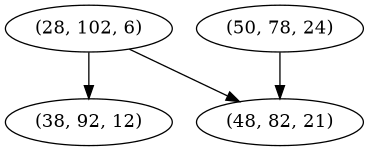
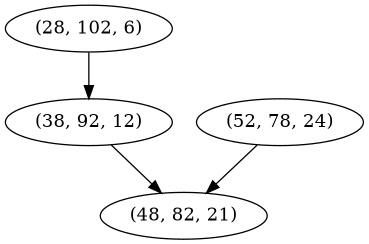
  digraph {
    "(28, 102, 6)"
    "(38, 92, 12)"
    "(48, 82, 21)"
-   "(52, 78, 24)" [label="(50, 78, 24)"]
+   "(52, 78, 24)"
    "(28, 102, 6)" -> "(38, 92, 12)"
-   "(28, 102, 6)" -> "(48, 82, 21)"
+   "(38, 92, 12)" -> "(48, 82, 21)"
    "(52, 78, 24)" -> "(48, 82, 21)"
  }
